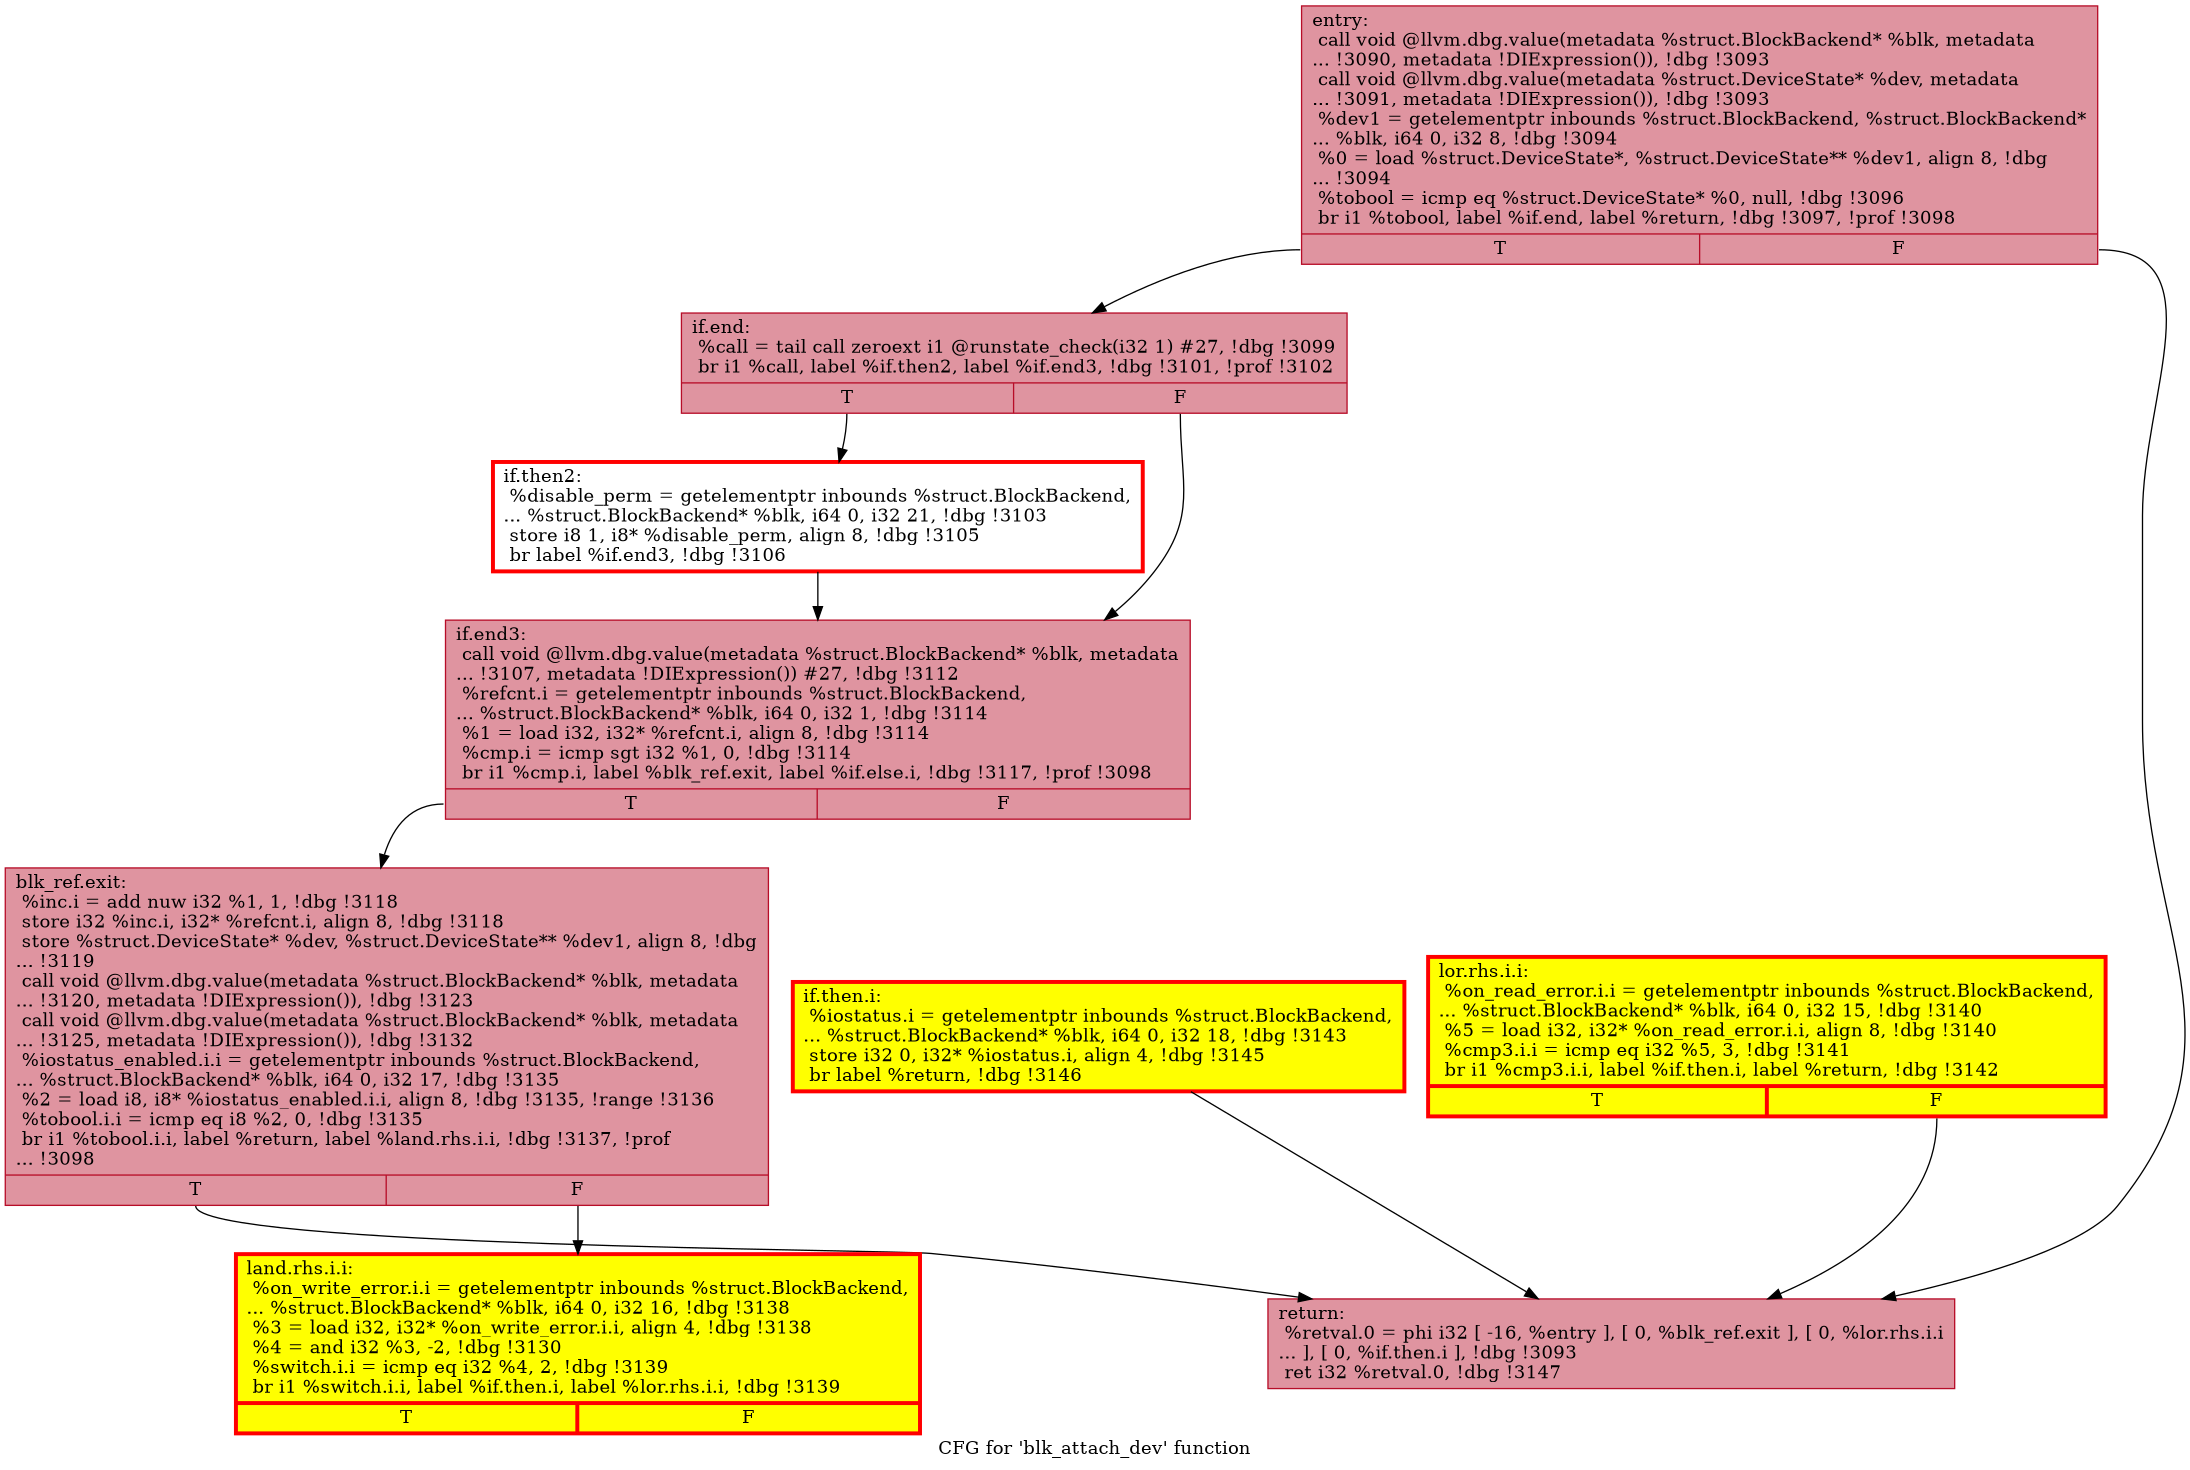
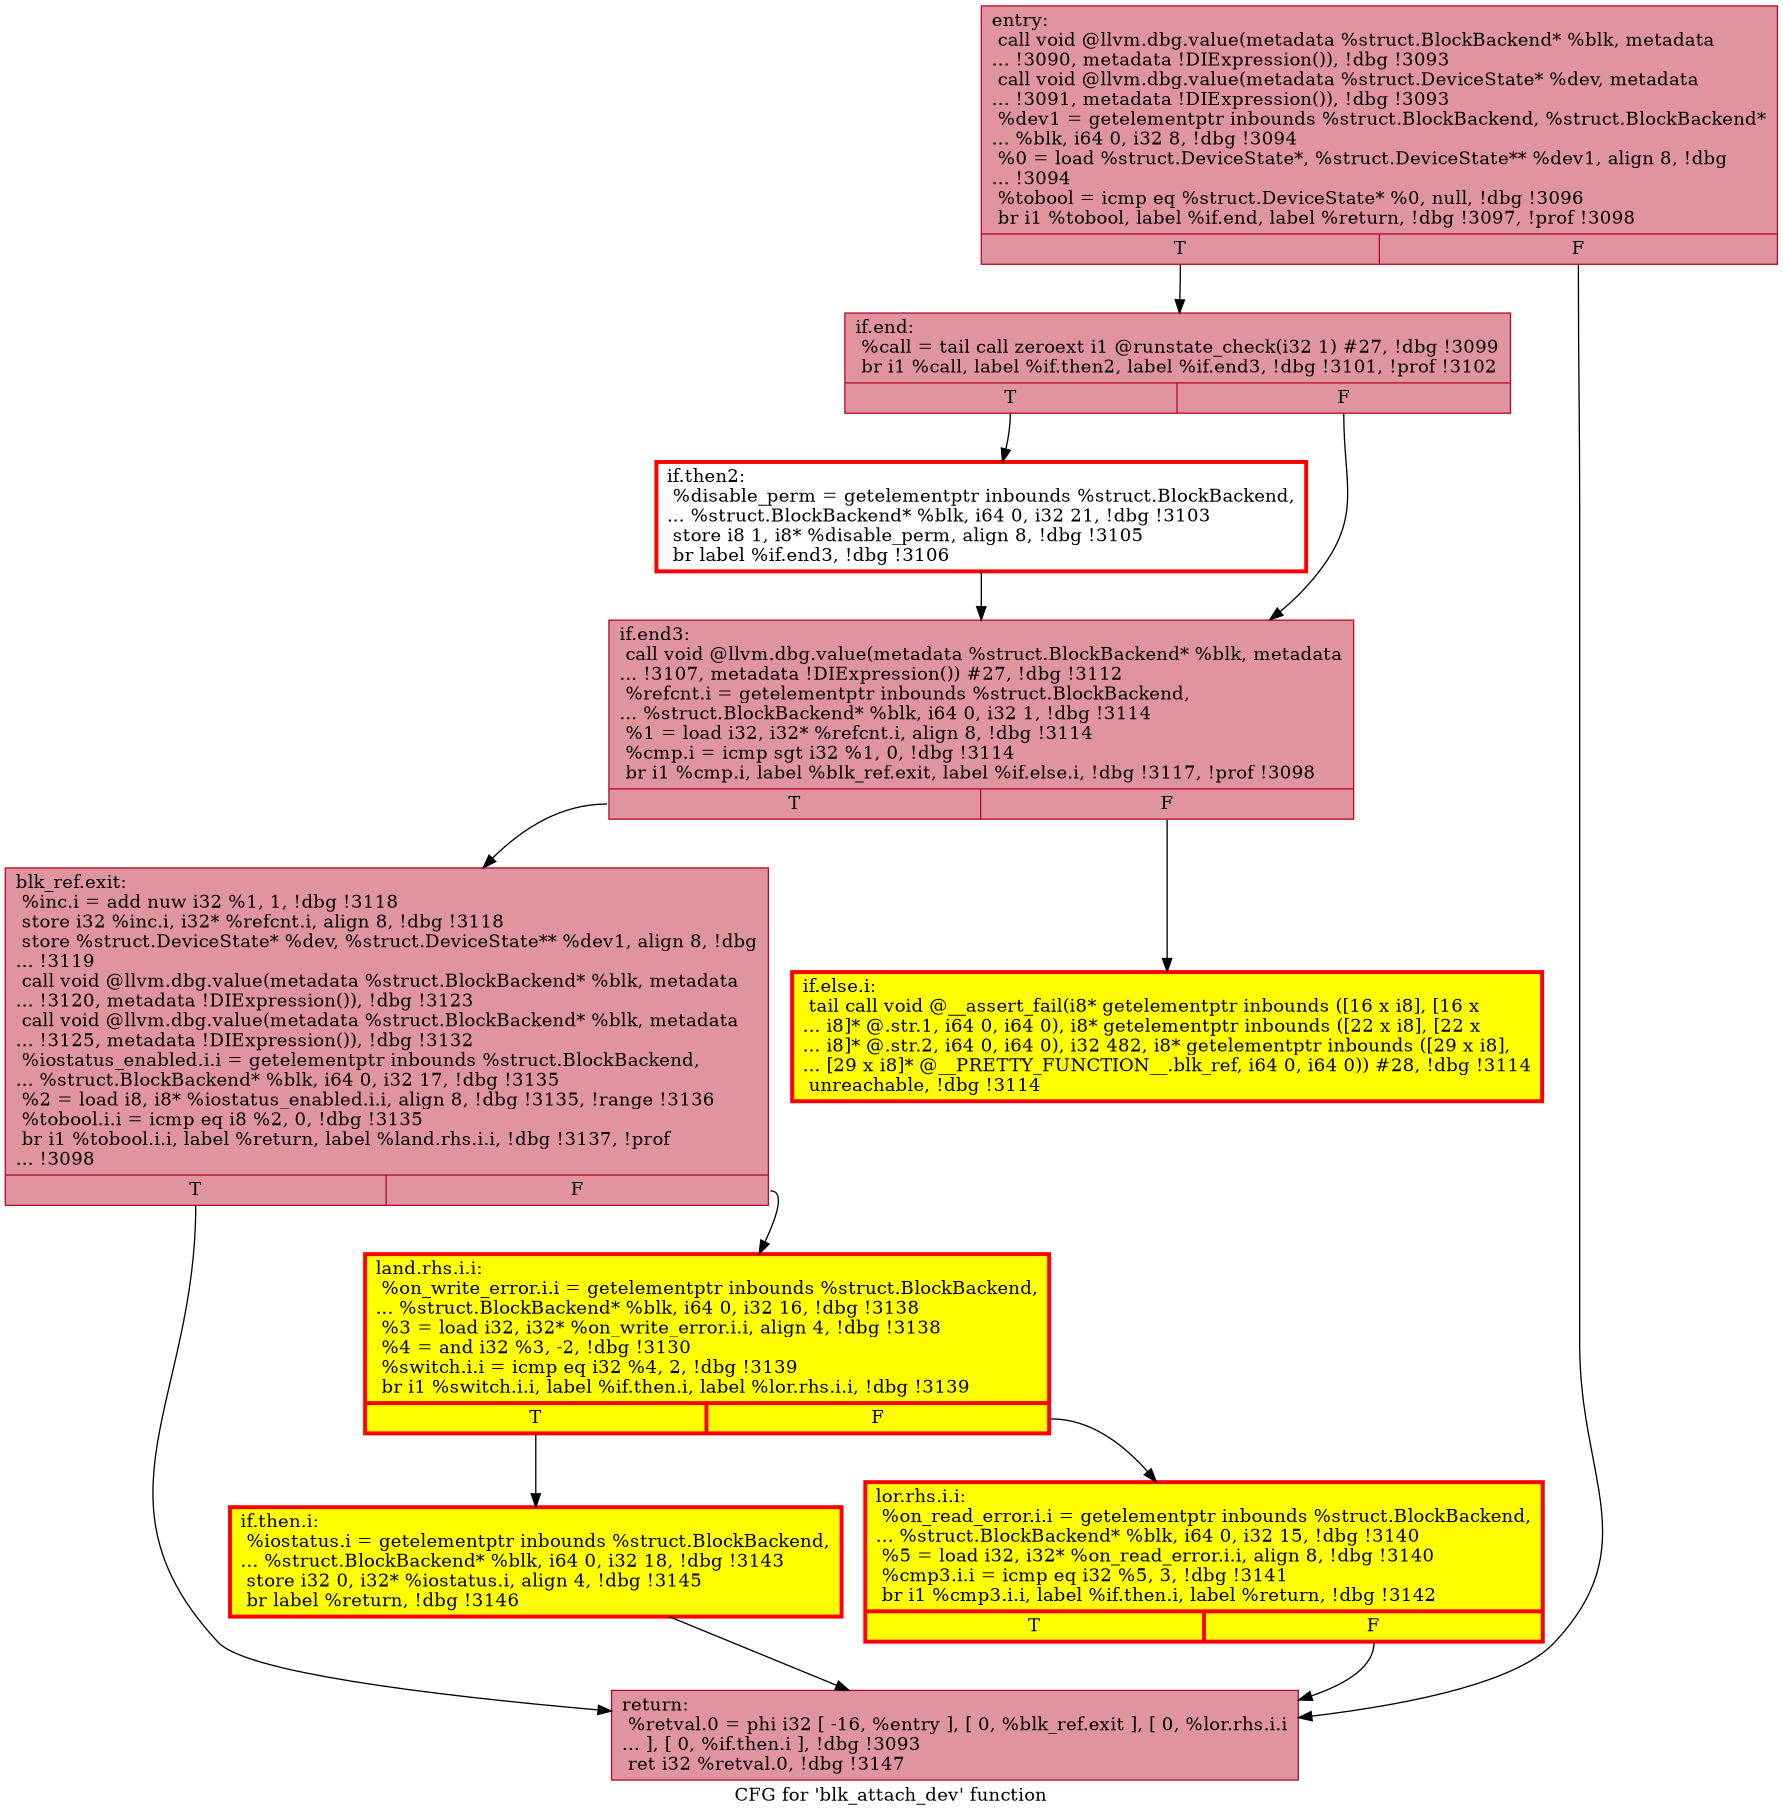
  digraph {
    label="CFG for 'blk_attach_dev' function"
    node [color="#b70d28ff" fillcolor="#b70d2870" shape=record style=filled]
    edge [tailport=s0]
    n1 [label="{entry:\l  call void @llvm.dbg.value(metadata %struct.BlockBackend* %blk, metadata\l... !3090, metadata !DIExpression()), !dbg !3093\l  call void @llvm.dbg.value(metadata %struct.DeviceState* %dev, metadata\l... !3091, metadata !DIExpression()), !dbg !3093\l  %dev1 = getelementptr inbounds %struct.BlockBackend, %struct.BlockBackend*\l... %blk, i64 0, i32 8, !dbg !3094\l  %0 = load %struct.DeviceState*, %struct.DeviceState** %dev1, align 8, !dbg\l... !3094\l  %tobool = icmp eq %struct.DeviceState* %0, null, !dbg !3096\l  br i1 %tobool, label %if.end, label %return, !dbg !3097, !prof !3098\l|{<s0>T|<s1>F}}"]
    n2 [label="{if.end:                                           \l  %call = tail call zeroext i1 @runstate_check(i32 1) #27, !dbg !3099\l  br i1 %call, label %if.then2, label %if.end3, !dbg !3101, !prof !3102\l|{<s0>T|<s1>F}}"]
    n3 [label="{return:                                           \l  %retval.0 = phi i32 [ -16, %entry ], [ 0, %blk_ref.exit ], [ 0, %lor.rhs.i.i\l... ], [ 0, %if.then.i ], !dbg !3093\l  ret i32 %retval.0, !dbg !3147\l}"]
    n4 [color=red label="{if.then2:                                         \l  %disable_perm = getelementptr inbounds %struct.BlockBackend,\l... %struct.BlockBackend* %blk, i64 0, i32 21, !dbg !3103\l  store i8 1, i8* %disable_perm, align 8, !dbg !3105\l  br label %if.end3, !dbg !3106\l}" penwidth=3.0 fillcolor="" style=""]
    n5 [label="{if.end3:                                          \l  call void @llvm.dbg.value(metadata %struct.BlockBackend* %blk, metadata\l... !3107, metadata !DIExpression()) #27, !dbg !3112\l  %refcnt.i = getelementptr inbounds %struct.BlockBackend,\l... %struct.BlockBackend* %blk, i64 0, i32 1, !dbg !3114\l  %1 = load i32, i32* %refcnt.i, align 8, !dbg !3114\l  %cmp.i = icmp sgt i32 %1, 0, !dbg !3114\l  br i1 %cmp.i, label %blk_ref.exit, label %if.else.i, !dbg !3117, !prof !3098\l|{<s0>T|<s1>F}}"]
    n6 [label="{blk_ref.exit:                                     \l  %inc.i = add nuw i32 %1, 1, !dbg !3118\l  store i32 %inc.i, i32* %refcnt.i, align 8, !dbg !3118\l  store %struct.DeviceState* %dev, %struct.DeviceState** %dev1, align 8, !dbg\l... !3119\l  call void @llvm.dbg.value(metadata %struct.BlockBackend* %blk, metadata\l... !3120, metadata !DIExpression()), !dbg !3123\l  call void @llvm.dbg.value(metadata %struct.BlockBackend* %blk, metadata\l... !3125, metadata !DIExpression()), !dbg !3132\l  %iostatus_enabled.i.i = getelementptr inbounds %struct.BlockBackend,\l... %struct.BlockBackend* %blk, i64 0, i32 17, !dbg !3135\l  %2 = load i8, i8* %iostatus_enabled.i.i, align 8, !dbg !3135, !range !3136\l  %tobool.i.i = icmp eq i8 %2, 0, !dbg !3135\l  br i1 %tobool.i.i, label %return, label %land.rhs.i.i, !dbg !3137, !prof\l... !3098\l|{<s0>T|<s1>F}}"]
+   n7 [color=red fillcolor=yellow label="{if.else.i:                                        \l  tail call void @__assert_fail(i8* getelementptr inbounds ([16 x i8], [16 x\l... i8]* @.str.1, i64 0, i64 0), i8* getelementptr inbounds ([22 x i8], [22 x\l... i8]* @.str.2, i64 0, i64 0), i32 482, i8* getelementptr inbounds ([29 x i8],\l... [29 x i8]* @__PRETTY_FUNCTION__.blk_ref, i64 0, i64 0)) #28, !dbg !3114\l  unreachable, !dbg !3114\l}" penwidth=3.0]
    n8 [color=red fillcolor=yellow label="{land.rhs.i.i:                                     \l  %on_write_error.i.i = getelementptr inbounds %struct.BlockBackend,\l... %struct.BlockBackend* %blk, i64 0, i32 16, !dbg !3138\l  %3 = load i32, i32* %on_write_error.i.i, align 4, !dbg !3138\l  %4 = and i32 %3, -2, !dbg !3130\l  %switch.i.i = icmp eq i32 %4, 2, !dbg !3139\l  br i1 %switch.i.i, label %if.then.i, label %lor.rhs.i.i, !dbg !3139\l|{<s0>T|<s1>F}}" penwidth=3.0]
    n9 [color=red fillcolor=yellow label="{if.then.i:                                        \l  %iostatus.i = getelementptr inbounds %struct.BlockBackend,\l... %struct.BlockBackend* %blk, i64 0, i32 18, !dbg !3143\l  store i32 0, i32* %iostatus.i, align 4, !dbg !3145\l  br label %return, !dbg !3146\l}" penwidth=3.0]
    n10 [color=red fillcolor=yellow label="{lor.rhs.i.i:                                      \l  %on_read_error.i.i = getelementptr inbounds %struct.BlockBackend,\l... %struct.BlockBackend* %blk, i64 0, i32 15, !dbg !3140\l  %5 = load i32, i32* %on_read_error.i.i, align 8, !dbg !3140\l  %cmp3.i.i = icmp eq i32 %5, 3, !dbg !3141\l  br i1 %cmp3.i.i, label %if.then.i, label %return, !dbg !3142\l|{<s0>T|<s1>F}}" penwidth=3.0]
    n1 -> n2
    n1 -> n3 [tailport=s1]
    n2 -> n4
    n2 -> n5 [tailport=s1]
    n4 -> n5
    n5 -> n6
+   n5 -> n7 [tailport=s1]
    n6 -> n3
    n6 -> n8 [tailport=s1]
+   n8 -> n9
+   n8 -> n10 [tailport=s1]
    n9 -> n3
    n10 -> n3 [tailport=s1]
  }
